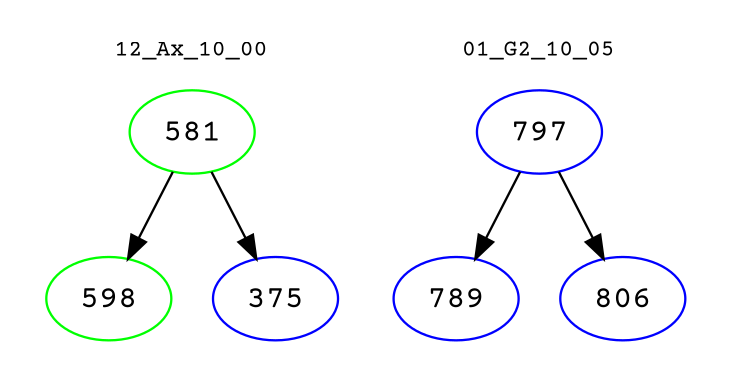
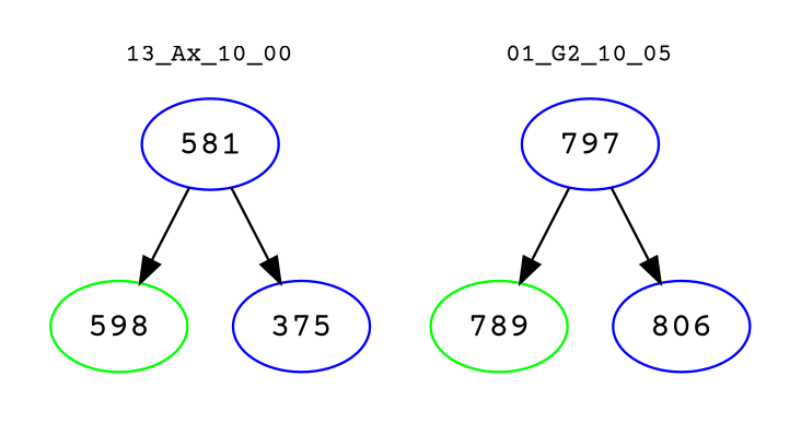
  digraph {
    fontname="Courier Prime"
    node [color=blue fontname="Courier Prime"]
    edge [color=black fontname="Courier Prime"]
-   n1 [color=green label=581]
+   n1 [label=581]
    n2 [color=green label=598]
    n3 [label=375]
    n4 [label=797]
-   n5 [label=789]
+   n5 [color=green label=789]
    n6 [label=806]
    subgraph cluster_1 {
      color=white
      fontsize=10
-     label="12_Ax_10_00"
+     label="13_Ax_10_00"
      n1
      n2
      n3
    }
    subgraph cluster_2 {
      color=white
      fontsize=10
      label="01_G2_10_05"
      n4
      n5
      n6
    }
    n1 -> n2
    n1 -> n3
    n4 -> n5
    n4 -> n6
  }
